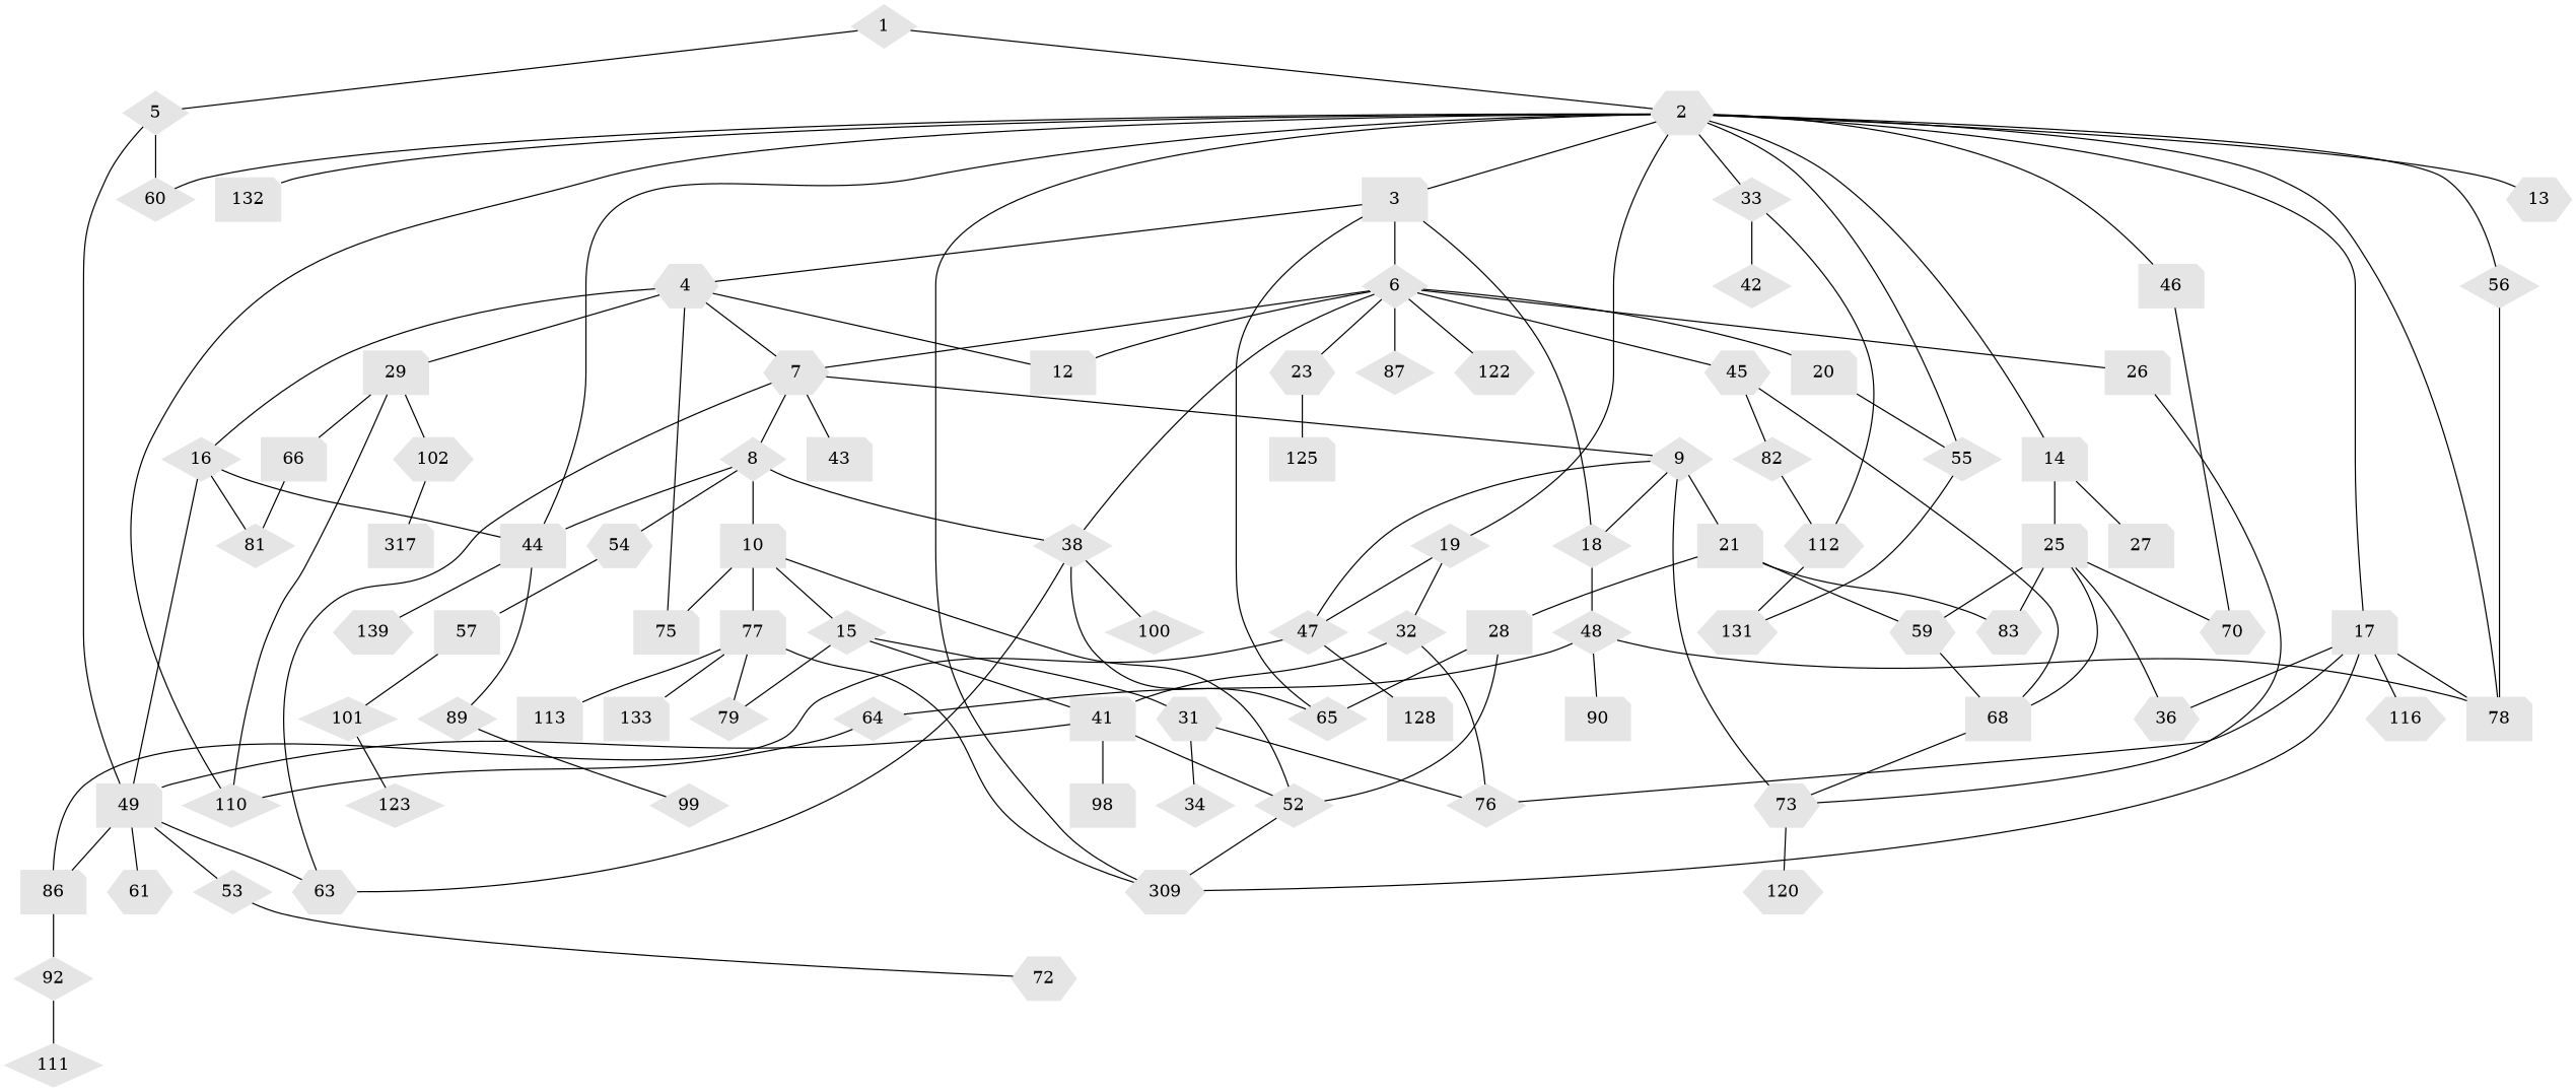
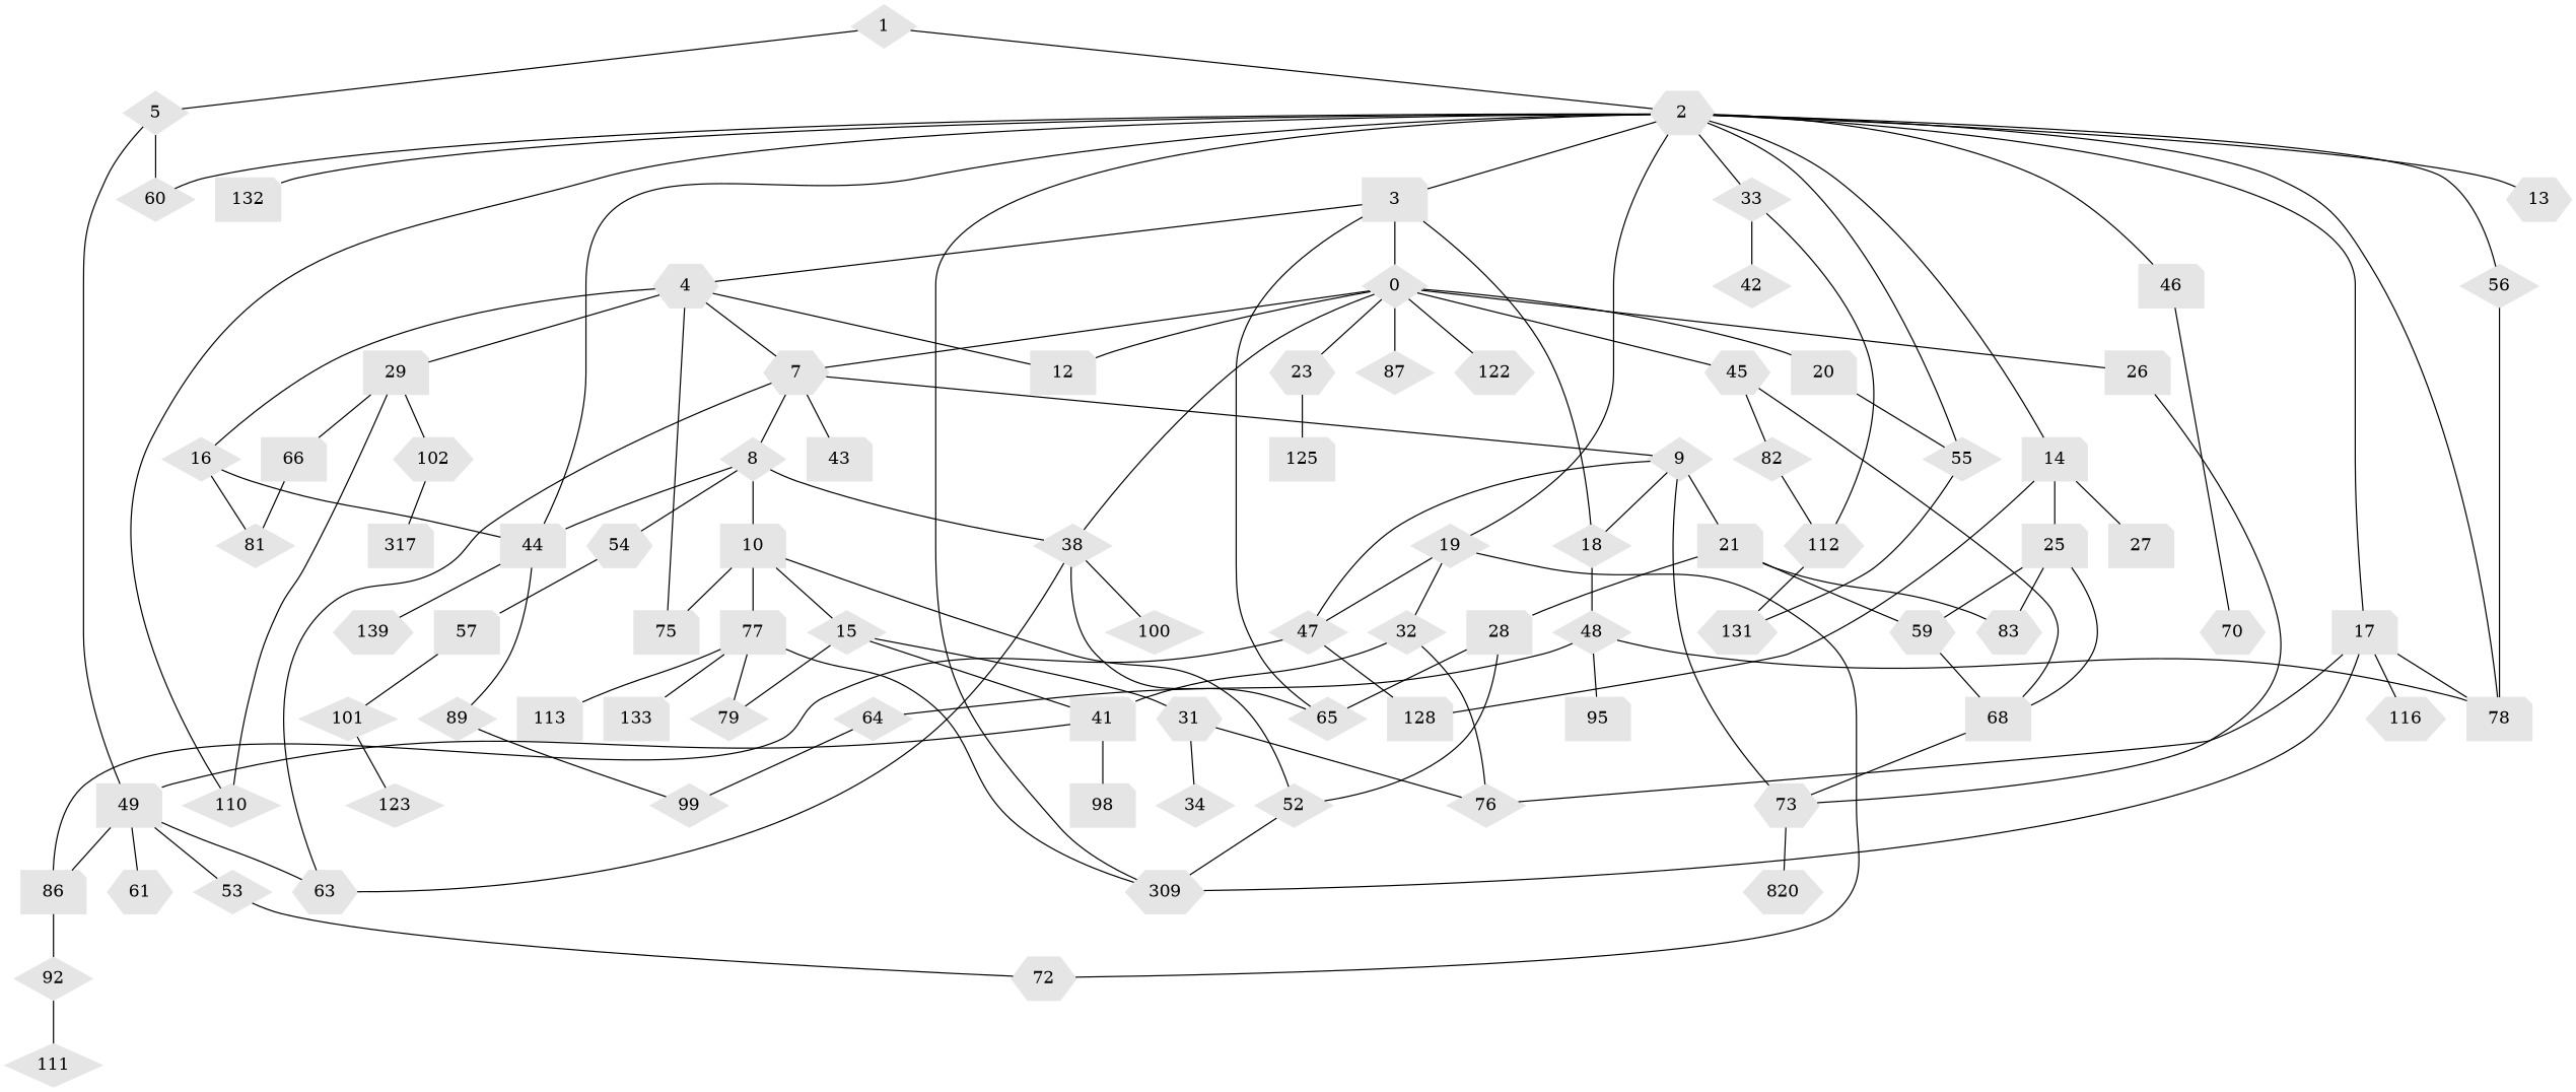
  graph {
    node [color=gray90 shape=diamond style=filled]
    2 [shape=hexagon super="+11"]
    3 [shape=note]
    13 [shape=hexagon]
    14 [shape=note super="+24"]
    17 [shape=note super="+37"]
    19 [super="+35"]
    33 [super="+39"]
    44 [shape=note super="+135"]
    46 [shape=note]
    55 [super="+127"]
    56
    78 [shape=note]
    n13 [label=309 shape=hexagon super="+140"]
    110 [super="+115"]
    132 [shape=note]
    60
    1
    5 [super="+103"]
    49 [shape=note super="+58"]
    4 [shape=hexagon super="+69"]
-   6 [super="+40"]
+   6 [super="+40" label=0]
    18 [super="+50"]
    65 [super="+104"]
    25 [shape=note super="+30"]
    27 [shape=note]
    128 [shape=note]
-   36 [shape=hexagon]
    76 [super="+107"]
    116 [shape=hexagon]
    47 [super="+85"]
    32 [super="+105"]
    72 [shape=hexagon super="+106"]
    42
    112 [shape=hexagon]
    89
    139 [shape=hexagon]
    70 [shape=hexagon super="+84"]
    131 [shape=hexagon]
    7 [shape=hexagon super="+22"]
    12 [shape=note super="+80"]
    16 [super="+126"]
    29 [shape=note super="+51"]
    75 [shape=note]
    20 [shape=note super="+114"]
    23 [shape=hexagon super="+90"]
    26 [shape=note]
    38 [super="+96"]
    45 [shape=hexagon super="+94"]
    87
    122 [shape=hexagon]
    48
    8
    9 [super="+91"]
    43 [shape=note]
    63 [shape=hexagon]
    81 [super="+134"]
    66 [shape=note]
    102 [shape=hexagon super="+108"]
    86 [shape=note super="+124"]
    53
    61 [shape=hexagon super="+97"]
    125 [shape=note]
    73 [shape=hexagon super="+141"]
    100 [super="+136"]
    68 [shape=note super="+88"]
    82
    10 [shape=note]
    54 [shape=hexagon]
    21 [shape=note super="+130"]
-   120 [shape=hexagon]
+   120 [shape=hexagon label=820]
    15 [super="+118"]
    52 [super="+62"]
    77 [shape=note super="+138"]
    57 [shape=note]
    28 [shape=note super="+129"]
    59 [shape=hexagon super="+93"]
    83 [shape=hexagon]
    31 [shape=hexagon]
    41 [shape=note super="+121"]
    79
    113 [shape=note]
    133 [shape=note]
    34 [super="+142"]
    98 [shape=note]
    64 [super="+67"]
-   95 [shape=note label=90]
+   95 [shape=note]
    n87 [label=317 shape=note]
    99 [super="+119"]
    92
    101
    123
    111
    2 -- 3
    2 -- 13
    2 -- 14
    2 -- 17
    2 -- 19
    2 -- 33
    2 -- 44
    2 -- 46
    2 -- 55
    2 -- 56
    2 -- 78
    2 -- n13
    2 -- 110
    2 -- 132
    2 -- 60
    3 -- 4
    3 -- 6
    3 -- 18
    3 -- 65
    14 -- 25 [weight=2]
    14 -- 27
+   14 -- 128
    17 -- 78
    17 -- n13
-   17 -- 36
    17 -- 76
    17 -- 116
    19 -- 47
    19 -- 32
+   19 -- 72
    33 -- 42
    33 -- 112
    44 -- 89
    44 -- 139
    46 -- 70
    55 -- 131
    56 -- 78
    1 -- 2
    1 -- 5
    5 -- 60
    5 -- 49
    49 -- 63
    49 -- 86
    49 -- 53
    49 -- 61
    4 -- 7
    4 -- 12
    4 -- 16 [weight=2]
    4 -- 29
    4 -- 75
    6 -- 7
    6 -- 12
    6 -- 20
    6 -- 23
    6 -- 26
    6 -- 38
    6 -- 45
    6 -- 87
    6 -- 122
    18 -- 48
-   25 -- 36
-   25 -- 70
    25 -- 68
    25 -- 59
    25 -- 83
    47 -- 128
    47 -- 86
    32 -- 76
    32 -- 41
    112 -- 131
    89 -- 99
    7 -- 8
    7 -- 9
    7 -- 43
    7 -- 63
    16 -- 44
-   16 -- 49
    16 -- 81
    29 -- 110
    29 -- 66
    29 -- 102
    20 -- 55
    23 -- 125
    26 -- 73
    38 -- 65
    38 -- 63
    38 -- 100
    45 -- 68
    45 -- 82
    48 -- 78
    48 -- 64
    48 -- 95
    8 -- 44
    8 -- 38
    8 -- 10
    8 -- 54
    9 -- 18
    9 -- 47
    9 -- 73
    9 -- 21
    66 -- 81
    102 -- n87
    86 -- 92
    53 -- 72
    73 -- 120
    68 -- 73
    82 -- 112
    10 -- 75
    10 -- 15
    10 -- 52
    10 -- 77
    54 -- 57
    21 -- 28
    21 -- 59
    21 -- 83
    15 -- 31
    15 -- 41
    15 -- 79
    52 -- n13
    77 -- n13
    77 -- 79
    77 -- 113
    77 -- 133
    57 -- 101
    28 -- 65
    28 -- 52
    59 -- 68
    31 -- 76
    31 -- 34
    41 -- 49
-   41 -- 52
    41 -- 98
-   64 -- 110
+   64 -- 99
    92 -- 111
    101 -- 123
  }
